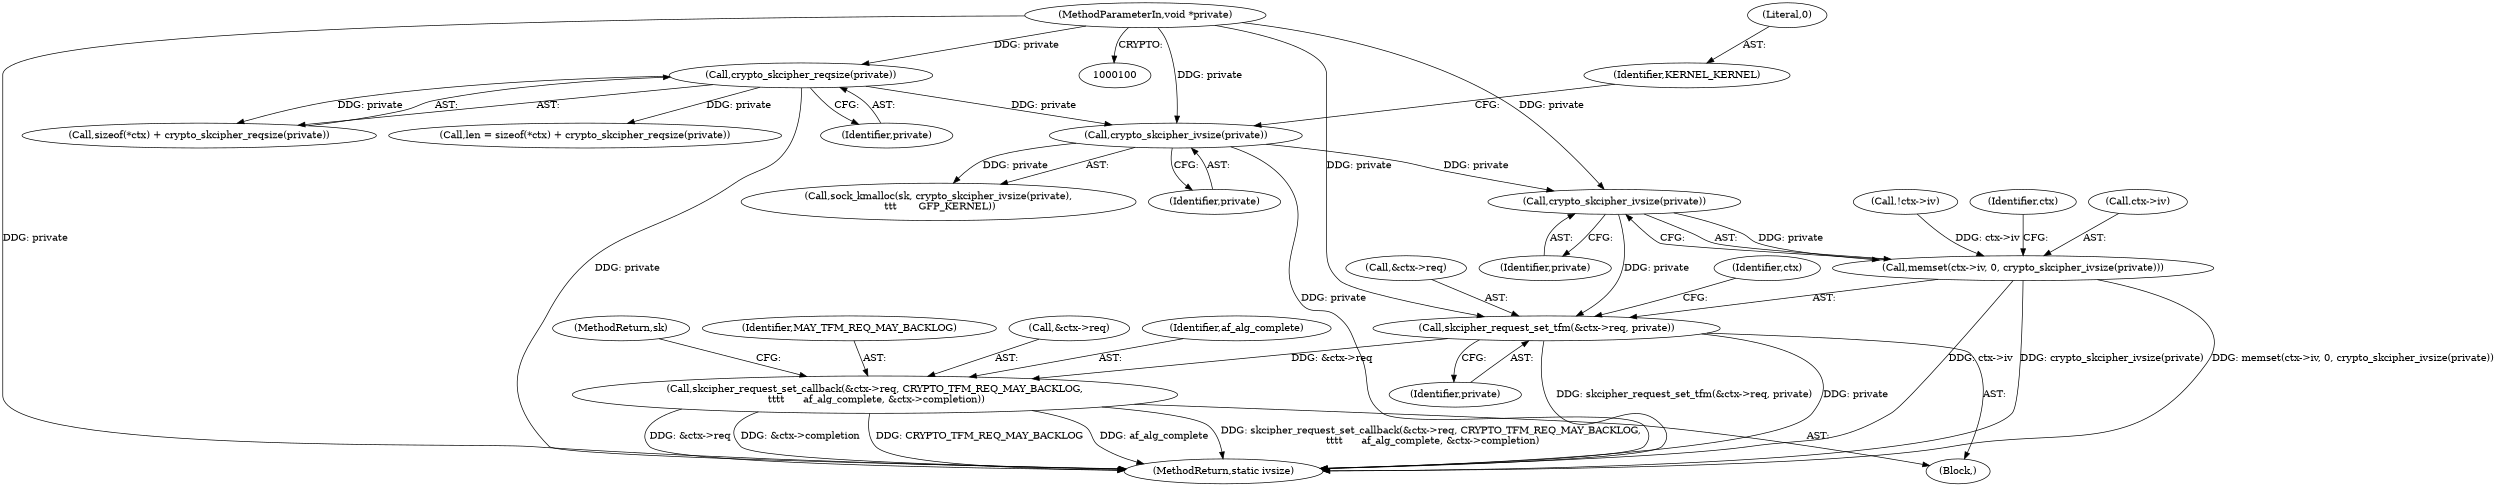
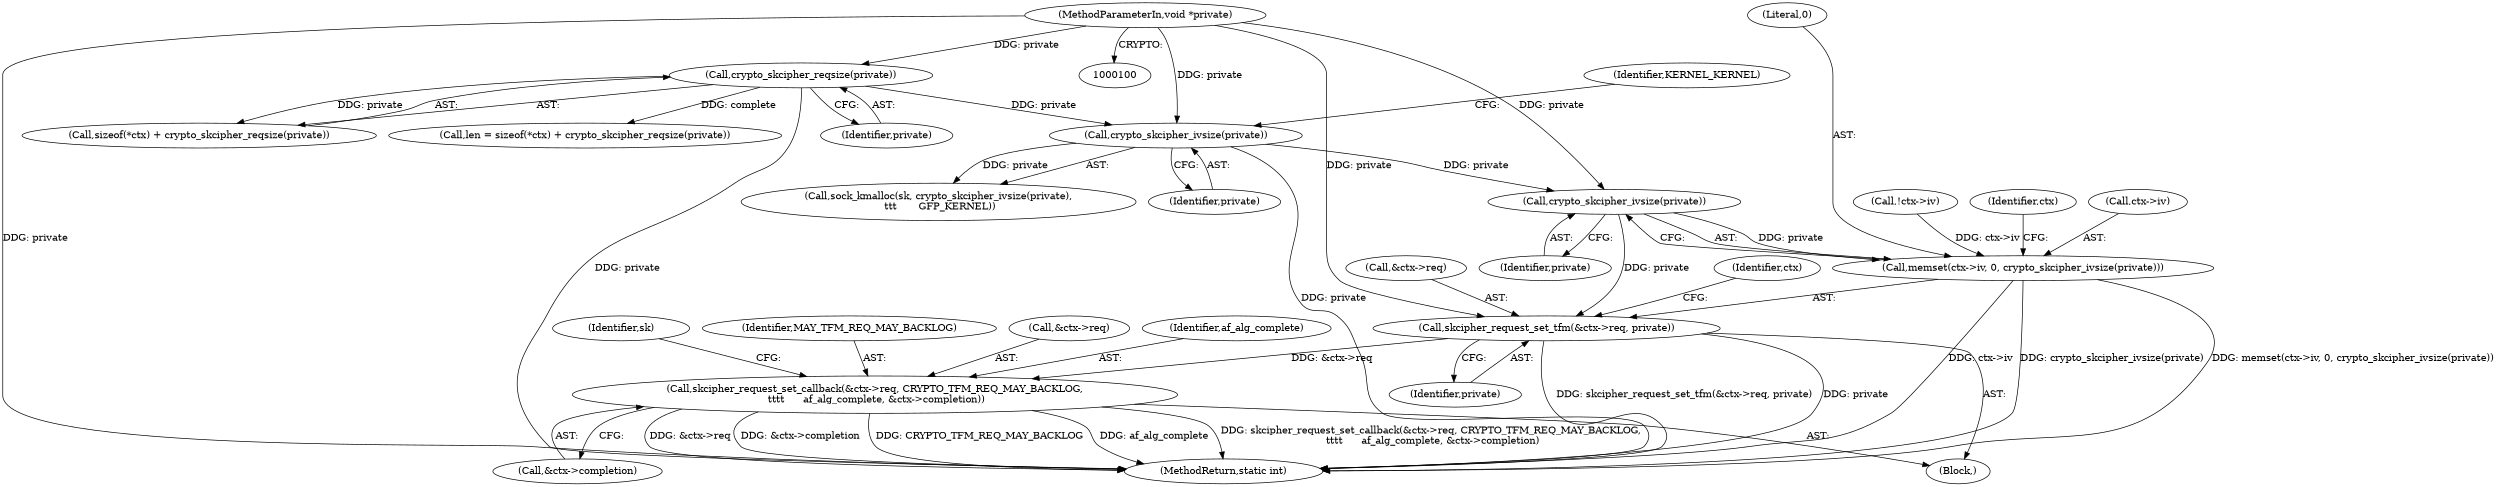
  digraph {
    n1 [label="(Call,crypto_skcipher_ivsize(private))"]
    n2 [label="(Call,memset(ctx->iv, 0, crypto_skcipher_ivsize(private)))"]
    n3 [label="(Call,skcipher_request_set_tfm(&ctx->req, private))"]
    n4 [label="(Identifier,private)"]
-   n5 [label="(MethodReturn,static ivsize)"]
+   n5 [label="(MethodReturn,static int)"]
    n6 [label="(Block,)"]
    n7 [label="(Call,skcipher_request_set_callback(&ctx->req, CRYPTO_TFM_REQ_MAY_BACKLOG,\n \t\t\t\t      af_alg_complete, &ctx->completion))"]
    n8 [label="(Identifier,private)"]
    n9 [label="(Call,crypto_skcipher_ivsize(private))"]
    n10 [label="(Identifier,private)"]
    n11 [label="(Call,sock_kmalloc(sk, crypto_skcipher_ivsize(private),\n \t\t\t       GFP_KERNEL))"]
    n12 [label="(Call,crypto_skcipher_reqsize(private))"]
    n13 [label="(Identifier,private)"]
    n14 [label="(Call,sizeof(*ctx) + crypto_skcipher_reqsize(private))"]
    n15 [label="(Call,len = sizeof(*ctx) + crypto_skcipher_reqsize(private))"]
    n16 [label="(MethodParameterIn,void *private)"]
    1000100
+   n18 [label="(Call,&ctx->completion)"]
    n19 [label="(Call,!ctx->iv)"]
    n20 [label="(Call,&ctx->req)"]
    n21 [label="(Literal,0)"]
    n22 [label="(Identifier,af_alg_complete)"]
    n23 [label="(Identifier,KERNEL_KERNEL)"]
    n24 [label="(Identifier,ctx)"]
-   n25 [label="(MethodReturn,sk)"]
+   n25 [label="(Identifier,sk)"]
    n26 [label="(Call,ctx->iv)"]
    n27 [label="(Identifier,ctx)"]
    n28 [label="(Call,&ctx->req)"]
    n29 [label="(Identifier,MAY_TFM_REQ_MAY_BACKLOG)"]
    n1 -> n2 [label="AST: "]
    n1 -> n2 [label="DDG: private"]
    n1 -> n3 [label="DDG: private"]
    n1 -> n4 [label="CFG: "]
    n2 -> n1 [label="CFG: "]
    n2 -> n3 [label="AST: "]
    n2 -> n5 [label="DDG: crypto_skcipher_ivsize(private)"]
    n2 -> n5 [label="DDG: memset(ctx->iv, 0, crypto_skcipher_ivsize(private))"]
    n2 -> n5 [label="DDG: ctx->iv"]
    n3 -> n5 [label="DDG: skcipher_request_set_tfm(&ctx->req, private)"]
    n3 -> n5 [label="DDG: private"]
    n3 -> n6 [label="AST: "]
    n3 -> n7 [label="DDG: &ctx->req"]
    n3 -> n8 [label="CFG: "]
    n4 -> n1 [label="AST: "]
    n7 -> n5 [label="DDG: &ctx->completion"]
    n7 -> n5 [label="DDG: CRYPTO_TFM_REQ_MAY_BACKLOG"]
    n7 -> n5 [label="DDG: af_alg_complete"]
    n7 -> n5 [label="DDG: skcipher_request_set_callback(&ctx->req, CRYPTO_TFM_REQ_MAY_BACKLOG,\n \t\t\t\t      af_alg_complete, &ctx->completion)"]
    n7 -> n5 [label="DDG: &ctx->req"]
    n7 -> n6 [label="AST: "]
+   n7 -> n18 [label="CFG: "]
    n8 -> n3 [label="AST: "]
    n9 -> n1 [label="DDG: private"]
    n9 -> n5 [label="DDG: private"]
    n9 -> n10 [label="CFG: "]
    n9 -> n11 [label="AST: "]
    n9 -> n11 [label="DDG: private"]
    n10 -> n9 [label="AST: "]
    n12 -> n5 [label="DDG: private"]
    n12 -> n9 [label="DDG: private"]
    n12 -> n13 [label="CFG: "]
    n12 -> n14 [label="AST: "]
    n12 -> n14 [label="DDG: private"]
-   n12 -> n15 [label="DDG: private"]
+   n12 -> n15 [label="DDG: complete"]
    n13 -> n12 [label="AST: "]
    n14 -> n12 [label="AST: "]
    n16 -> n1 [label="DDG: private"]
    n16 -> n3 [label="DDG: private"]
    n16 -> n5 [label="DDG: private"]
    n16 -> n9 [label="DDG: private"]
    n16 -> n12 [label="DDG: private"]
    n16 -> 1000100 [label="CRYPTO: "]
+   n18 -> n7 [label="AST: "]
    n19 -> n2 [label="DDG: ctx->iv"]
    n20 -> n7 [label="AST: "]
-   n21 -> n23 [label="AST: "]
+   n21 -> n2 [label="AST: "]
    n22 -> n7 [label="AST: "]
    n23 -> n9 [label="CFG: "]
    n24 -> n2 [label="CFG: "]
    n25 -> n7 [label="CFG: "]
    n26 -> n2 [label="AST: "]
    n27 -> n3 [label="CFG: "]
    n28 -> n3 [label="AST: "]
    n29 -> n7 [label="AST: "]
  }
